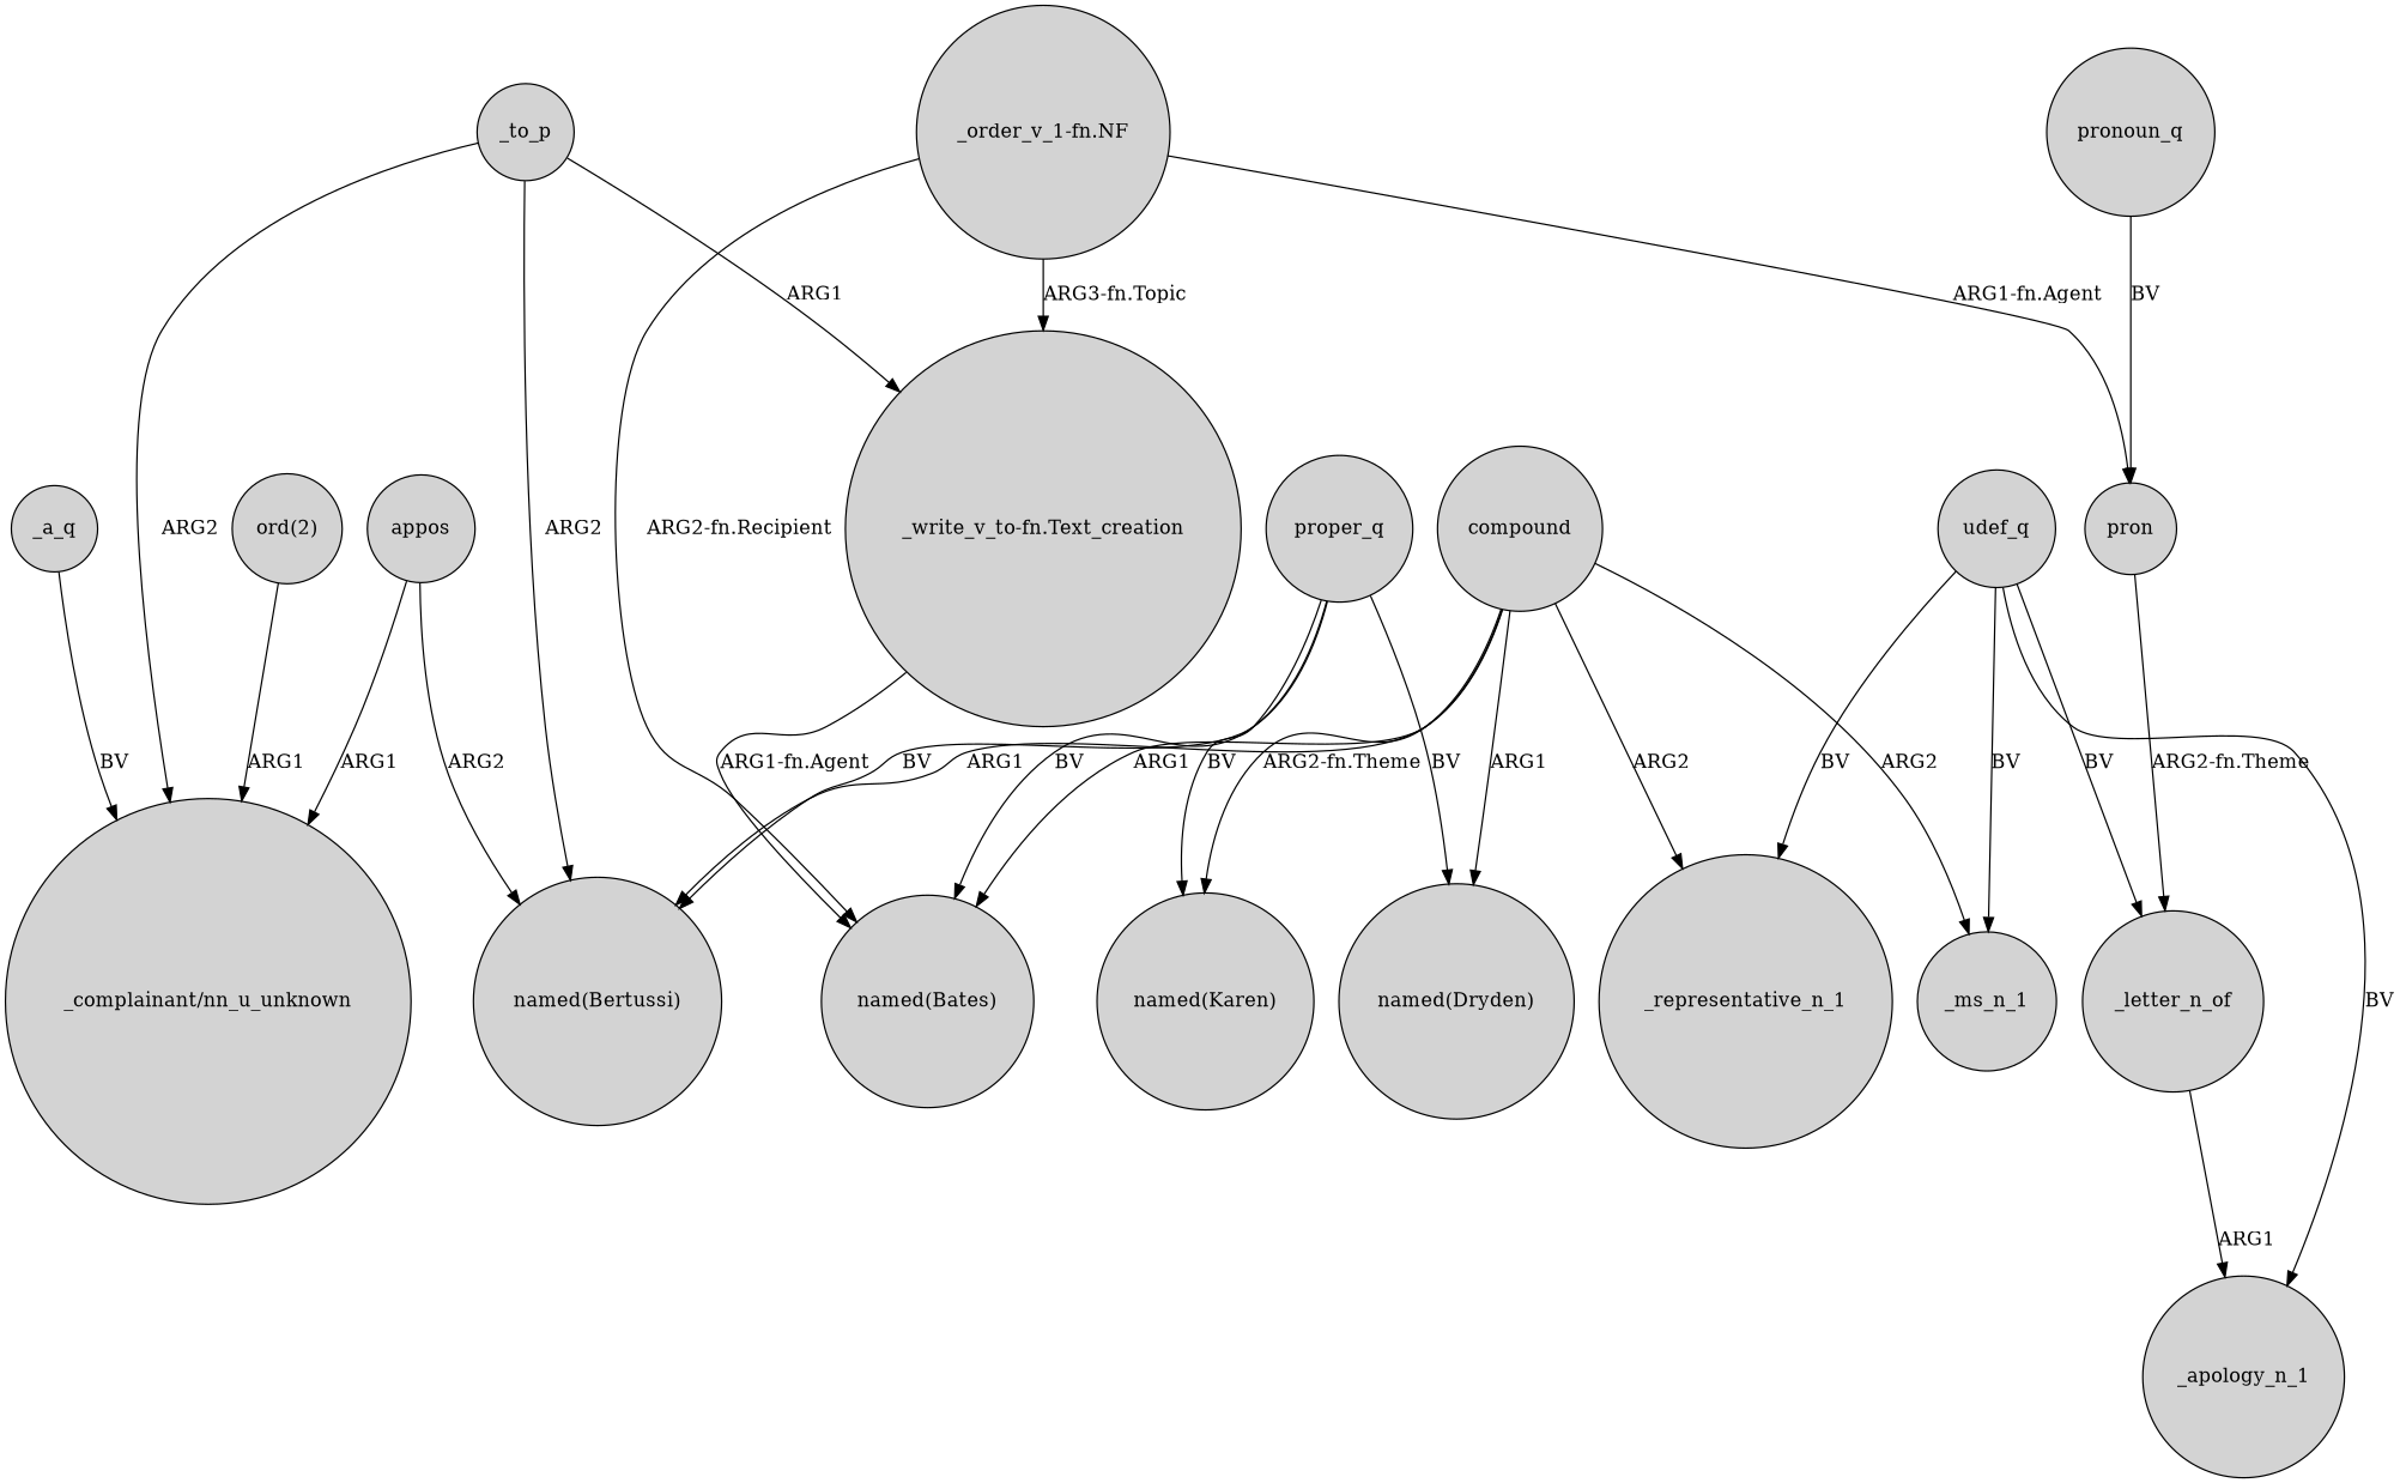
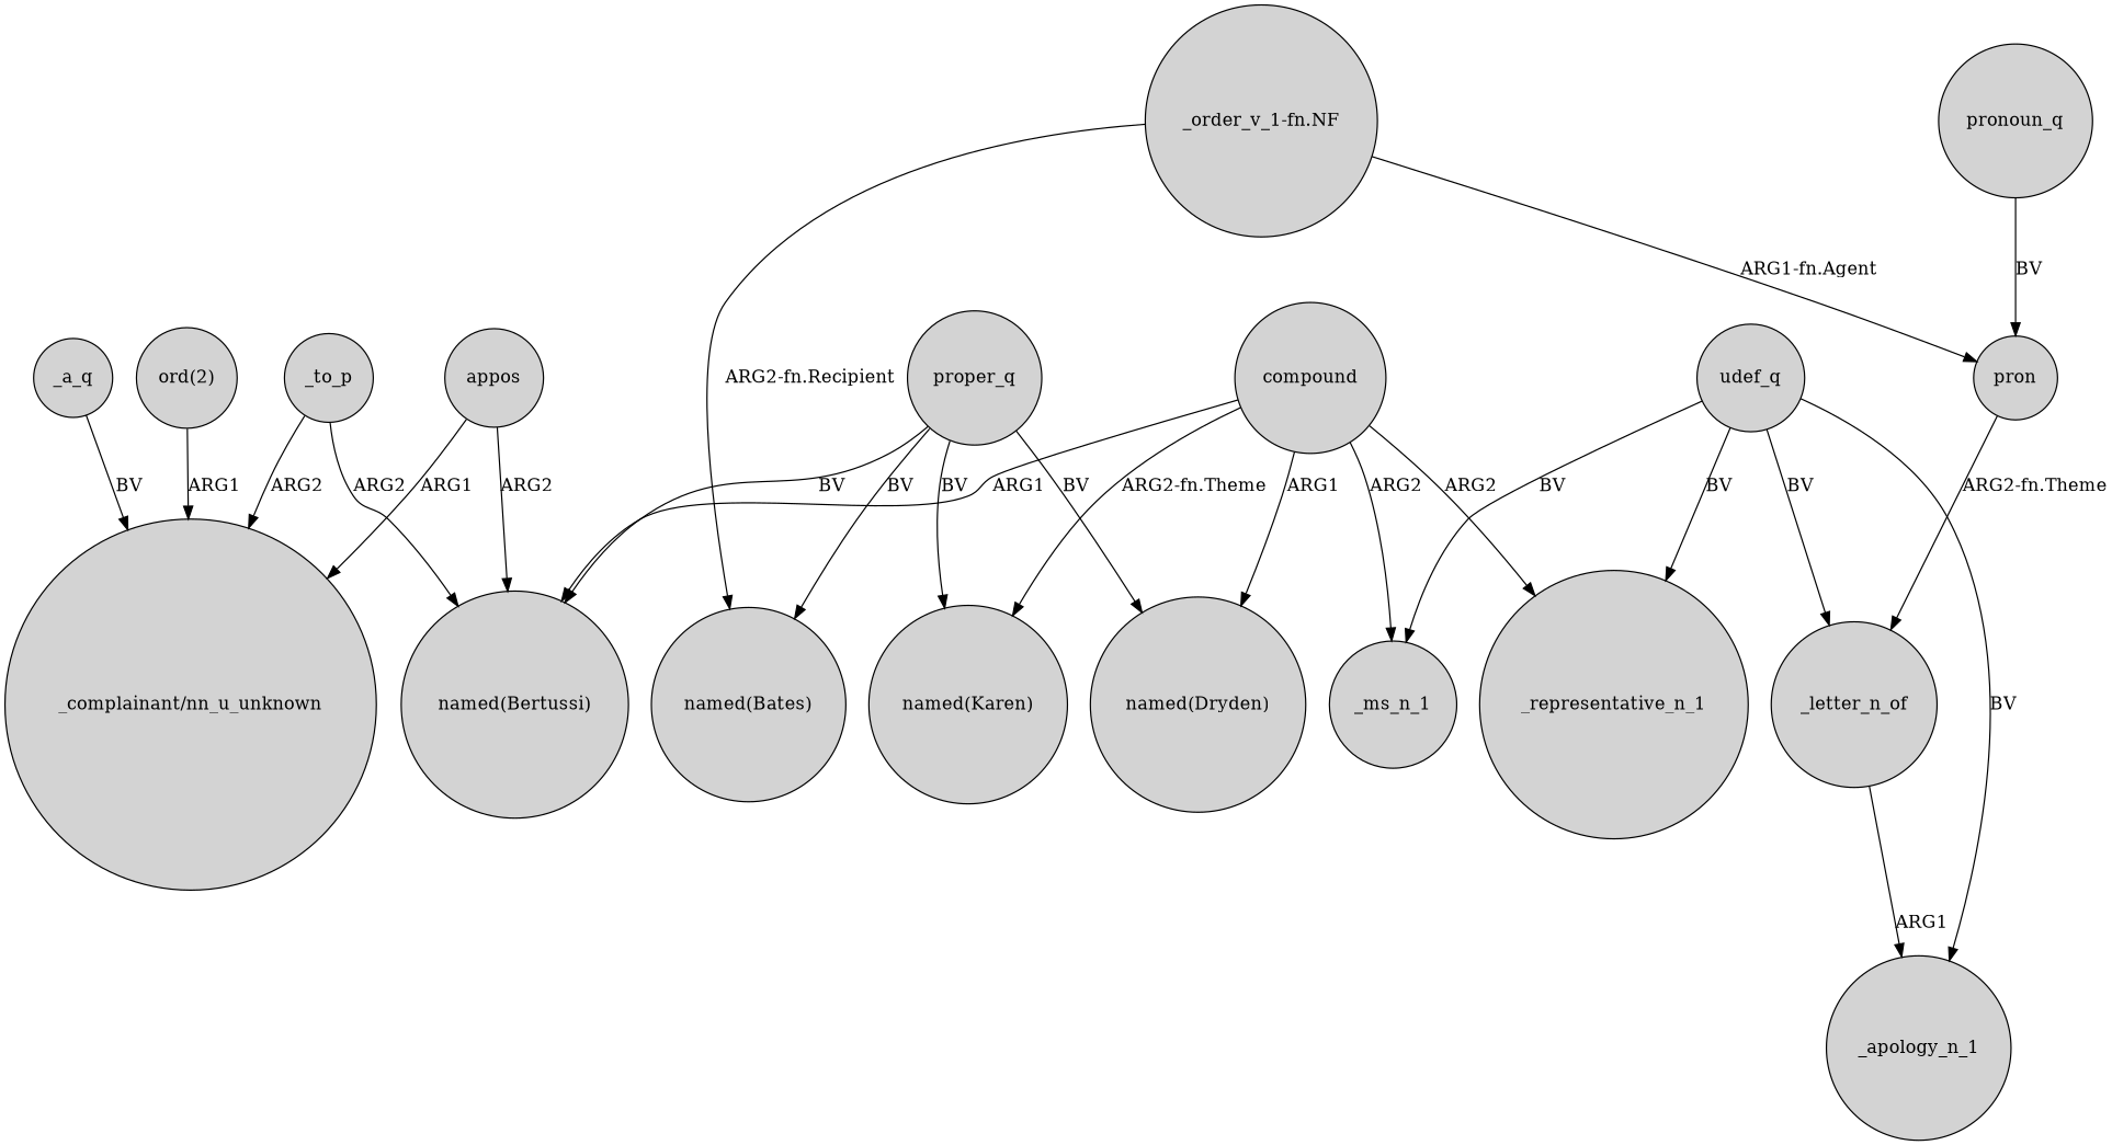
  digraph {
    node [shape=circle style=filled]
    _a_q
    "_complainant/nn_u_unknown"
    proper_q
    "named(Bates)"
    "named(Dryden)"
    "named(Bertussi)"
    "named(Karen)"
-   "_write_v_to-fn.Text_creation"
    _letter_n_of
    _apology_n_1
    _to_p
    "ord(2)"
    compound
    _ms_n_1
    _representative_n_1
    udef_q
    "_order_v_1-fn.NF"
    pron
    pronoun_q
    appos
    _a_q -> "_complainant/nn_u_unknown" [label=BV]
    proper_q -> "named(Bates)" [label=BV]
    proper_q -> "named(Dryden)" [label=BV]
    proper_q -> "named(Bertussi)" [label=BV]
    proper_q -> "named(Karen)" [label=BV]
-   "_write_v_to-fn.Text_creation" -> "named(Bates)" [label="ARG1-fn.Agent"]
    _letter_n_of -> _apology_n_1 [label=ARG1]
    _to_p -> "_complainant/nn_u_unknown" [label=ARG2]
    _to_p -> "named(Bertussi)" [label=ARG2]
-   _to_p -> "_write_v_to-fn.Text_creation" [label=ARG1]
    "ord(2)" -> "_complainant/nn_u_unknown" [label=ARG1]
-   compound -> "named(Bates)" [label=ARG1]
    compound -> "named(Dryden)" [label=ARG1]
    compound -> "named(Bertussi)" [label=ARG1]
    compound -> "named(Karen)" [label="ARG2-fn.Theme"]
    compound -> _ms_n_1 [label=ARG2]
    compound -> _representative_n_1 [label=ARG2]
    udef_q -> _letter_n_of [label=BV]
    udef_q -> _apology_n_1 [label=BV]
    udef_q -> _ms_n_1 [label=BV]
    udef_q -> _representative_n_1 [label=BV]
    "_order_v_1-fn.NF" -> "named(Bates)" [label="ARG2-fn.Recipient"]
-   "_order_v_1-fn.NF" -> "_write_v_to-fn.Text_creation" [label="ARG3-fn.Topic"]
    "_order_v_1-fn.NF" -> pron [label="ARG1-fn.Agent"]
    pron -> _letter_n_of [label="ARG2-fn.Theme"]
    pronoun_q -> pron [label=BV]
    appos -> "_complainant/nn_u_unknown" [label=ARG1]
    appos -> "named(Bertussi)" [label=ARG2]
  }
